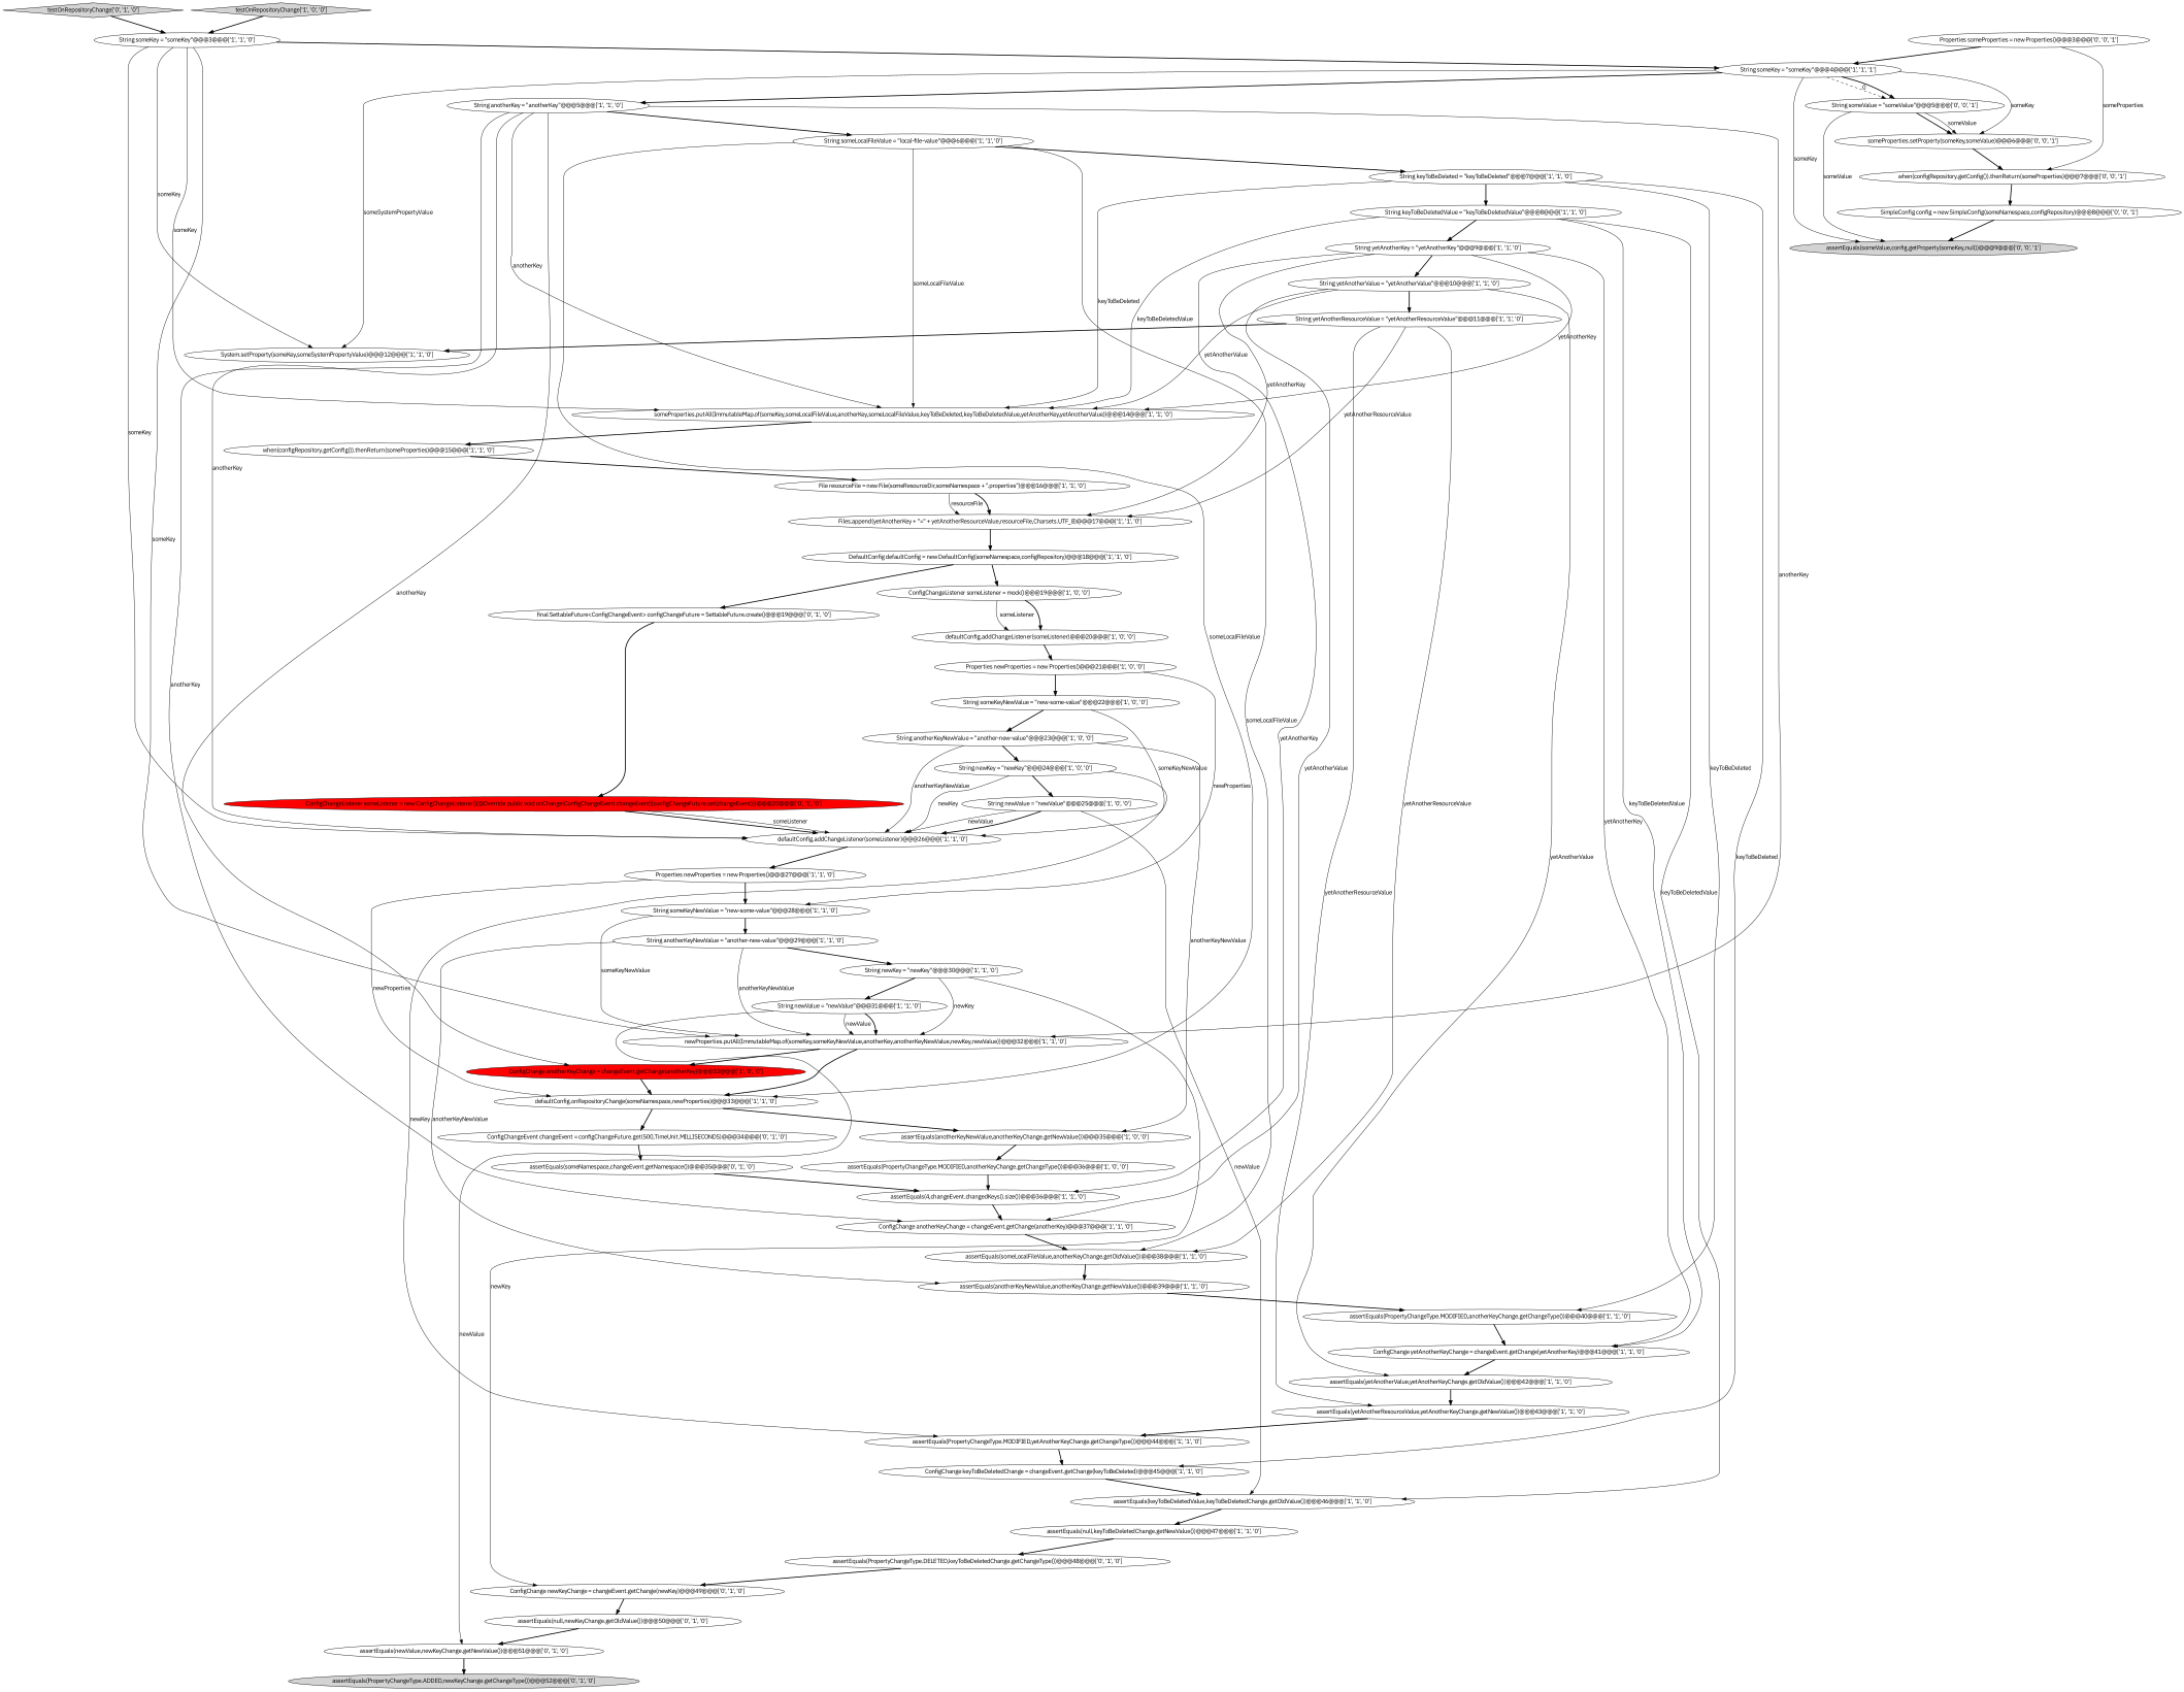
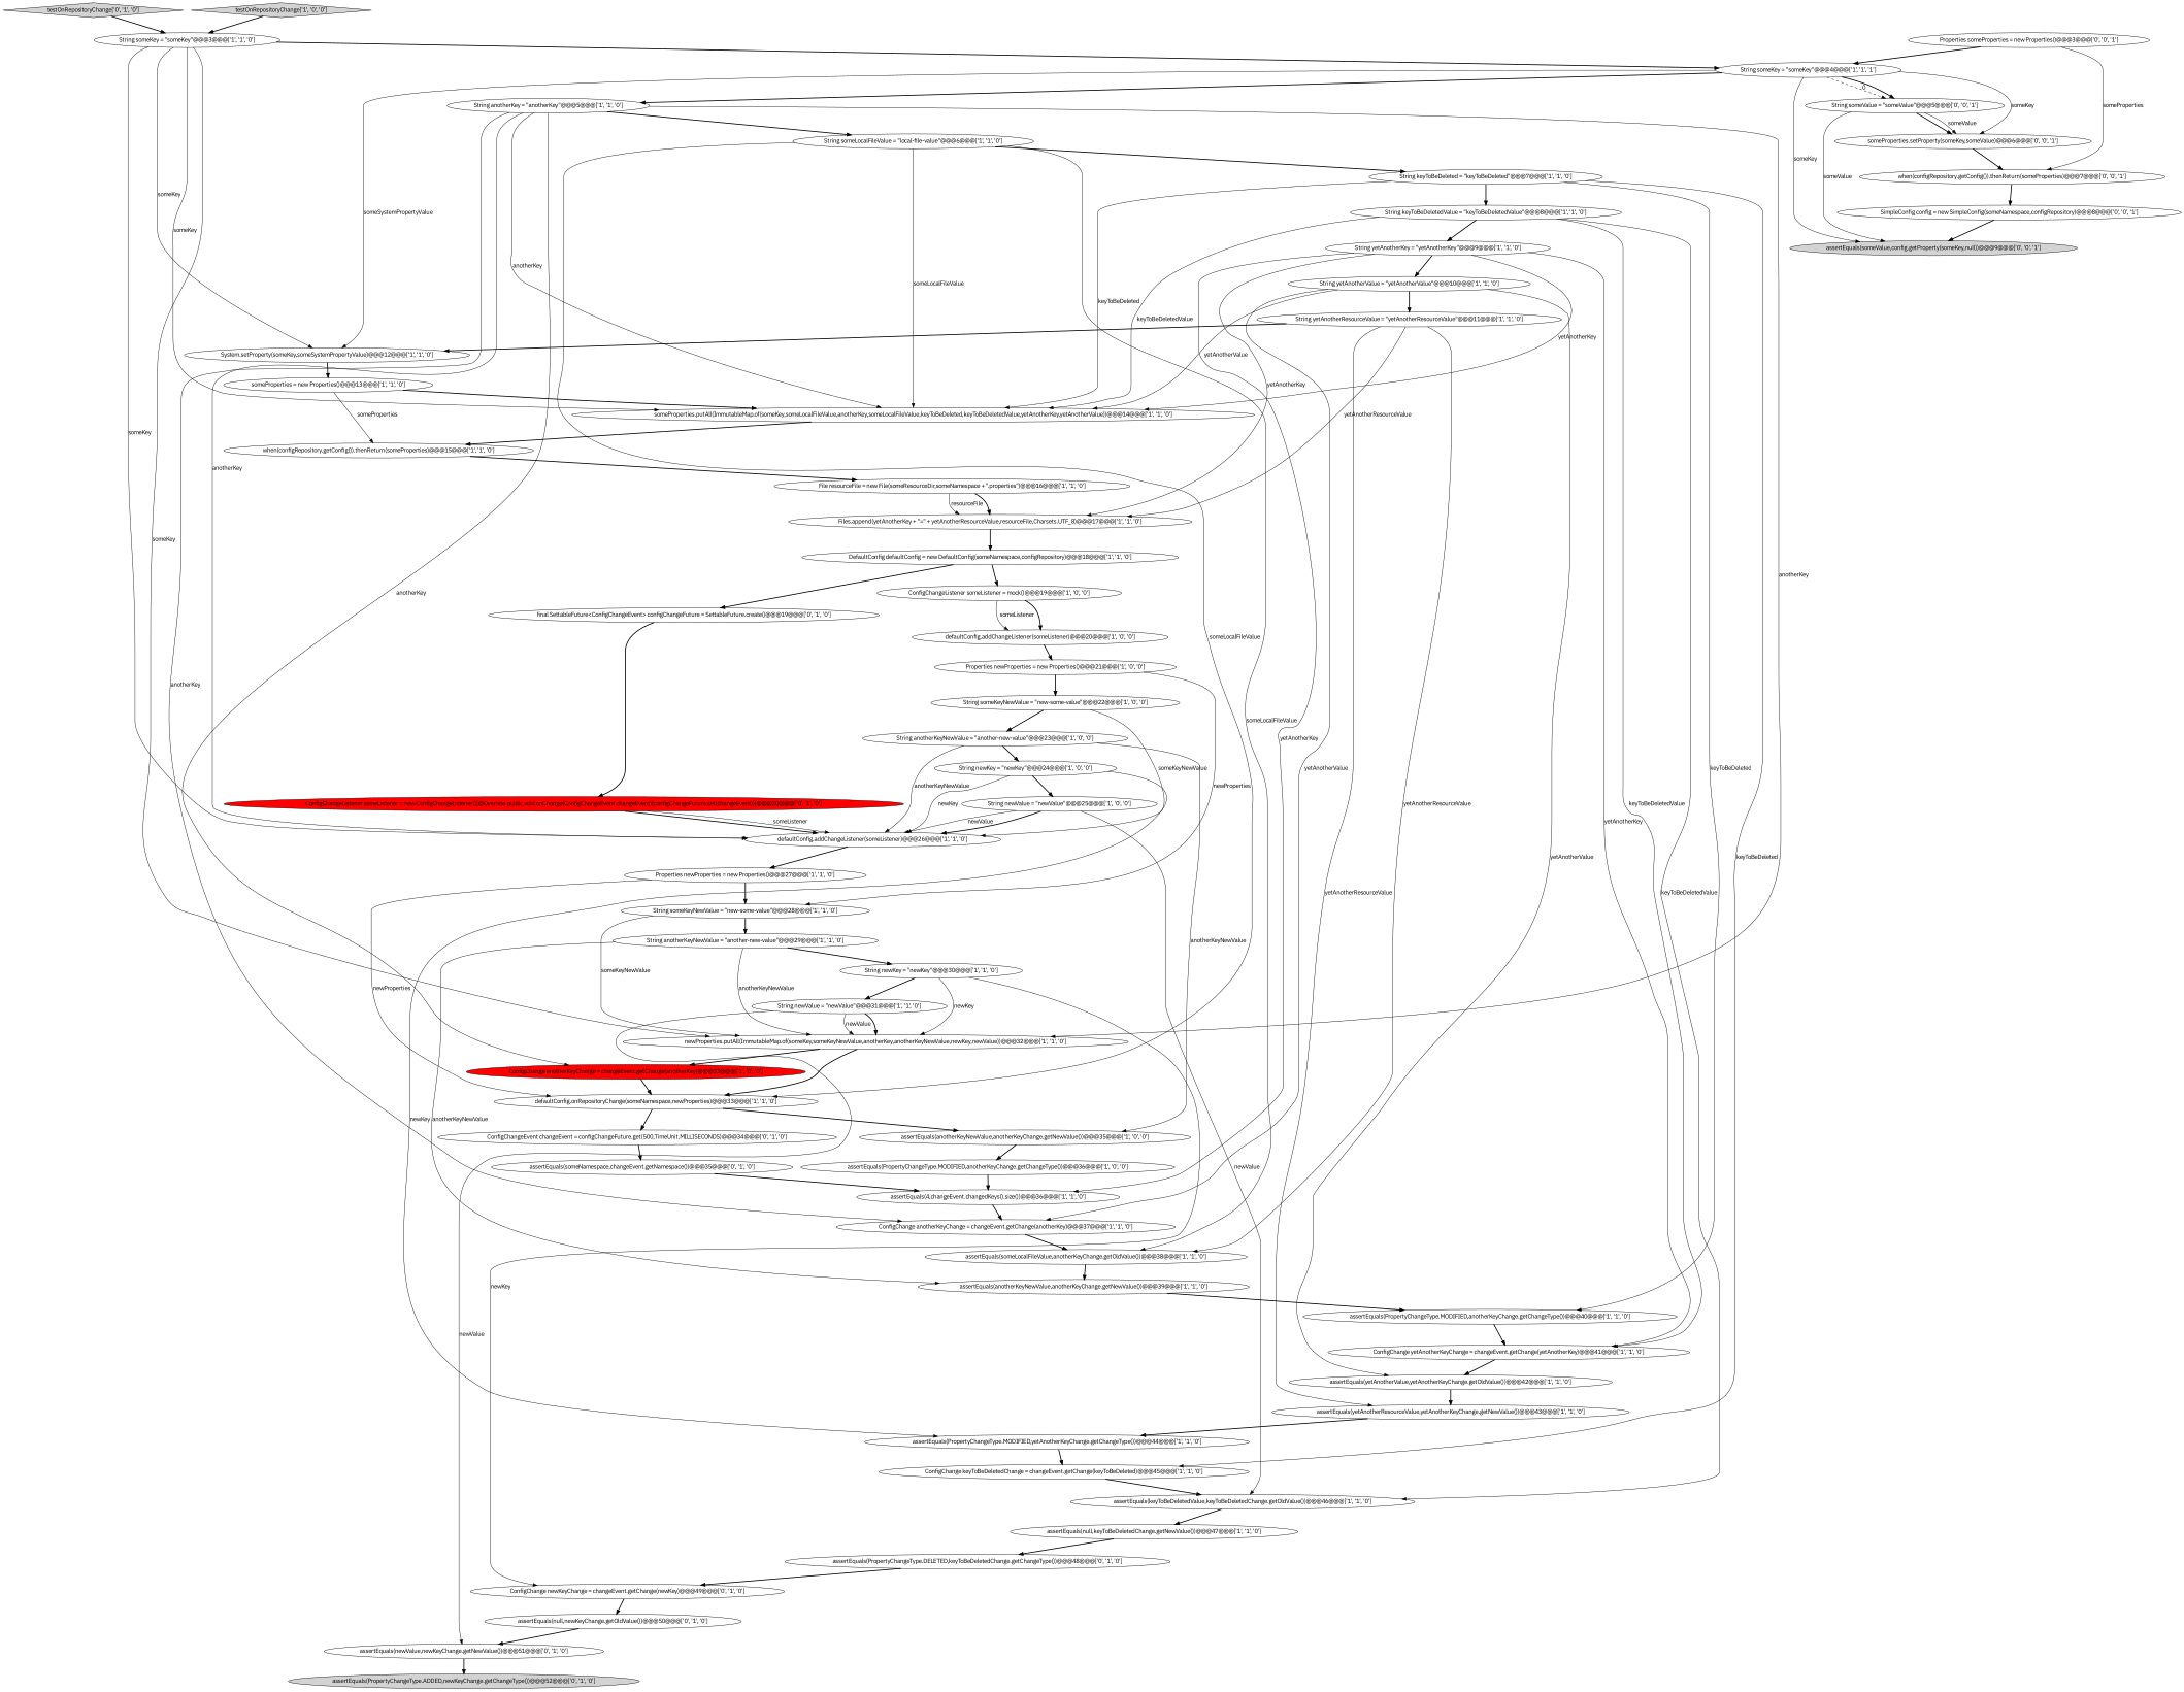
  digraph {
    fontname="IBM Plex Sans"
    node [fillcolor=white fontname="IBM Plex Sans" shape=ellipse style=filled]
    edge [fontname="IBM Plex Sans" style=bold]
    n1 [label="someProperties.putAll(ImmutableMap.of(someKey,someLocalFileValue,anotherKey,someLocalFileValue,keyToBeDeleted,keyToBeDeletedValue,yetAnotherKey,yetAnotherValue))@@@14@@@['1', '1', '0']"]
    n2 [label="when(configRepository.getConfig()).thenReturn(someProperties)@@@15@@@['1', '1', '0']"]
    n3 [label="File resourceFile = new File(someResourceDir,someNamespace + \".properties\")@@@16@@@['1', '1', '0']"]
    n4 [label="String anotherKey = \"anotherKey\"@@@5@@@['1', '1', '0']"]
    n5 [label="ConfigChange anotherKeyChange = changeEvent.getChange(anotherKey)@@@37@@@['1', '1', '0']"]
    n6 [fillcolor=red label="ConfigChange anotherKeyChange = changeEvent.getChange(anotherKey)@@@33@@@['1', '0', '0']"]
    n7 [label="newProperties.putAll(ImmutableMap.of(someKey,someKeyNewValue,anotherKey,anotherKeyNewValue,newKey,newValue))@@@32@@@['1', '1', '0']"]
    n8 [label="defaultConfig.addChangeListener(someListener)@@@26@@@['1', '1', '0']"]
    n9 [label="String someLocalFileValue = \"local-file-value\"@@@6@@@['1', '1', '0']"]
    n10 [label="assertEquals(someLocalFileValue,anotherKeyChange.getOldValue())@@@38@@@['1', '1', '0']"]
    n11 [label="defaultConfig.onRepositoryChange(someNamespace,newProperties)@@@33@@@['1', '1', '0']"]
    n12 [label="Properties newProperties = new Properties()@@@27@@@['1', '1', '0']"]
    n13 [label="String keyToBeDeleted = \"keyToBeDeleted\"@@@7@@@['1', '1', '0']"]
    n14 [label="assertEquals(anotherKeyNewValue,anotherKeyChange.getNewValue())@@@39@@@['1', '1', '0']"]
    n15 [label="ConfigChange keyToBeDeletedChange = changeEvent.getChange(keyToBeDeleted)@@@45@@@['1', '1', '0']"]
    n16 [label="assertEquals(keyToBeDeletedValue,keyToBeDeletedChange.getOldValue())@@@46@@@['1', '1', '0']"]
    n17 [label="assertEquals(null,keyToBeDeletedChange.getNewValue())@@@47@@@['1', '1', '0']"]
    n18 [fillcolor=lightgray label="testOnRepositoryChange['0', '1', '0']" shape=diamond]
    n19 [label="String someKey = \"someKey\"@@@3@@@['1', '1', '0']"]
    n20 [label="String someKey = \"someKey\"@@@4@@@['1', '1', '1']"]
    n21 [label="System.setProperty(someKey,someSystemPropertyValue)@@@12@@@['1', '1', '0']"]
    n22 [label="assertEquals(PropertyChangeType.MODIFIED,anotherKeyChange.getChangeType())@@@40@@@['1', '1', '0']"]
    n23 [label="ConfigChange yetAnotherKeyChange = changeEvent.getChange(yetAnotherKey)@@@41@@@['1', '1', '0']"]
    n24 [label="assertEquals(newValue,newKeyChange.getNewValue())@@@51@@@['0', '1', '0']"]
    n25 [fillcolor=lightgray label="assertEquals(PropertyChangeType.ADDED,newKeyChange.getChangeType())@@@52@@@['0', '1', '0']"]
    n26 [label="ConfigChangeEvent changeEvent = configChangeFuture.get(500,TimeUnit.MILLISECONDS)@@@34@@@['0', '1', '0']"]
    n27 [label="assertEquals(someNamespace,changeEvent.getNamespace())@@@35@@@['0', '1', '0']"]
    n28 [label="assertEquals(4,changeEvent.changedKeys().size())@@@36@@@['1', '1', '0']"]
    n29 [label="assertEquals(yetAnotherValue,yetAnotherKeyChange.getOldValue())@@@42@@@['1', '1', '0']"]
    n30 [label="String someValue = \"someValue\"@@@5@@@['0', '0', '1']"]
    n31 [label="someProperties.setProperty(someKey,someValue)@@@6@@@['0', '0', '1']"]
    n32 [fillcolor=lightgray label="assertEquals(someValue,config.getProperty(someKey,null))@@@9@@@['0', '0', '1']"]
+   n33 [label="someProperties = new Properties()@@@13@@@['1', '1', '0']"]
    n34 [label="when(configRepository.getConfig()).thenReturn(someProperties)@@@7@@@['0', '0', '1']"]
    n35 [label="assertEquals(PropertyChangeType.DELETED,keyToBeDeletedChange.getChangeType())@@@48@@@['0', '1', '0']"]
    n36 [label="ConfigChange newKeyChange = changeEvent.getChange(newKey)@@@49@@@['0', '1', '0']"]
    n37 [label="assertEquals(yetAnotherResourceValue,yetAnotherKeyChange.getNewValue())@@@43@@@['1', '1', '0']"]
    n38 [label="assertEquals(PropertyChangeType.MODIFIED,yetAnotherKeyChange.getChangeType())@@@44@@@['1', '1', '0']"]
    n39 [label="String newValue = \"newValue\"@@@31@@@['1', '1', '0']"]
    n40 [label="Files.append(yetAnotherKey + \"=\" + yetAnotherResourceValue,resourceFile,Charsets.UTF_8)@@@17@@@['1', '1', '0']"]
    n41 [label="String someKeyNewValue = \"new-some-value\"@@@28@@@['1', '1', '0']"]
    n42 [label="String anotherKeyNewValue = \"another-new-value\"@@@29@@@['1', '1', '0']"]
    n43 [label="String newKey = \"newKey\"@@@30@@@['1', '1', '0']"]
    n44 [label="SimpleConfig config = new SimpleConfig(someNamespace,configRepository)@@@8@@@['0', '0', '1']"]
    n45 [label="assertEquals(null,newKeyChange.getOldValue())@@@50@@@['0', '1', '0']"]
    n46 [label="DefaultConfig defaultConfig = new DefaultConfig(someNamespace,configRepository)@@@18@@@['1', '1', '0']"]
    n47 [label="assertEquals(anotherKeyNewValue,anotherKeyChange.getNewValue())@@@35@@@['1', '0', '0']"]
    n48 [label="assertEquals(PropertyChangeType.MODIFIED,anotherKeyChange.getChangeType())@@@36@@@['1', '0', '0']"]
    n49 [label="String newValue = \"newValue\"@@@25@@@['1', '0', '0']"]
    n50 [label="String yetAnotherResourceValue = \"yetAnotherResourceValue\"@@@11@@@['1', '1', '0']"]
    n51 [label="String yetAnotherValue = \"yetAnotherValue\"@@@10@@@['1', '1', '0']"]
    n52 [label="ConfigChangeListener someListener = mock()@@@19@@@['1', '0', '0']"]
    n53 [label="defaultConfig.addChangeListener(someListener)@@@20@@@['1', '0', '0']"]
    n54 [label="Properties newProperties = new Properties()@@@21@@@['1', '0', '0']"]
    n55 [label="final SettableFuture<ConfigChangeEvent> configChangeFuture = SettableFuture.create()@@@19@@@['0', '1', '0']"]
    n56 [fillcolor=red label="ConfigChangeListener someListener = new ConfigChangeListener(){@Override public void onChange(ConfigChangeEvent changeEvent){configChangeFuture.set(changeEvent)}}@@@20@@@['0', '1', '0']"]
    n57 [label="String someKeyNewValue = \"new-some-value\"@@@22@@@['1', '0', '0']"]
    n58 [label="String anotherKeyNewValue = \"another-new-value\"@@@23@@@['1', '0', '0']"]
    n59 [label="String newKey = \"newKey\"@@@24@@@['1', '0', '0']"]
    n60 [label="Properties someProperties = new Properties()@@@3@@@['0', '0', '1']"]
    n61 [label="String yetAnotherKey = \"yetAnotherKey\"@@@9@@@['1', '1', '0']"]
    n62 [label="String keyToBeDeletedValue = \"keyToBeDeletedValue\"@@@8@@@['1', '1', '0']"]
    n63 [fillcolor=lightgray label="testOnRepositoryChange['1', '0', '0']" shape=diamond]
    n1 -> n2
    n2 -> n3
    n3 -> n40
    n3 -> n40 [label=resourceFile style=solid]
    n4 -> n1 [label=anotherKey style=solid]
    n4 -> n5 [label=anotherKey style=solid]
    n4 -> n6 [label=anotherKey style=solid]
    n4 -> n7 [label=anotherKey style=solid]
    n4 -> n8 [label=anotherKey style=solid]
    n4 -> n9
    n5 -> n10
    n6 -> n11
    n7 -> n6
    n7 -> n11
    n8 -> n12
    n9 -> n1 [label=someLocalFileValue style=solid]
    n9 -> n10 [label=someLocalFileValue style=solid]
    n9 -> n11 [label=someLocalFileValue style=solid]
    n9 -> n13
    n10 -> n14
    n11 -> n26
    n11 -> n47
    n12 -> n11 [label=newProperties style=solid]
    n12 -> n41
    n13 -> n1 [label=keyToBeDeleted style=solid]
    n13 -> n15 [label=keyToBeDeleted style=solid]
    n13 -> n22 [label=keyToBeDeleted style=solid]
    n13 -> n62
    n14 -> n22
    n15 -> n16
    n16 -> n17
    n17 -> n35
    n18 -> n19
    n19 -> n1 [label=someKey style=solid]
    n19 -> n7 [label=someKey style=solid]
    n19 -> n8 [label=someKey style=solid]
    n19 -> n20
    n19 -> n21 [label=someKey style=solid]
    n20 -> n4
    n20 -> n21 [label=someSystemPropertyValue style=solid]
    n20 -> n30 [label=0 style=dashed]
    n20 -> n30
    n20 -> n31 [label=someKey style=solid]
    n20 -> n32 [label=someKey style=solid]
+   n21 -> n33
    n22 -> n23
    n23 -> n29
    n24 -> n25
    n26 -> n27
    n27 -> n28
    n28 -> n5
    n29 -> n37
    n30 -> n31
    n30 -> n31 [label=someValue style=solid]
    n30 -> n32 [label=someValue style=solid]
    n31 -> n34
+   n33 -> n1
+   n33 -> n2 [label=someProperties style=solid]
    n34 -> n44
    n35 -> n36
    n36 -> n45
    n37 -> n38
    n38 -> n15
    n39 -> n7
    n39 -> n7 [label=newValue style=solid]
    n39 -> n24 [label=newValue style=solid]
    n40 -> n46
    n41 -> n7 [label=someKeyNewValue style=solid]
    n41 -> n42
    n42 -> n7 [label=anotherKeyNewValue style=solid]
    n42 -> n14 [label=anotherKeyNewValue style=solid]
    n42 -> n43
    n43 -> n7 [label=newKey style=solid]
    n43 -> n36 [label=newKey style=solid]
    n43 -> n39
    n44 -> n32
    n45 -> n24
    n46 -> n52
    n46 -> n55
    n47 -> n48
    n48 -> n28
    n49 -> n8
    n49 -> n8 [label=newValue style=solid]
    n49 -> n16 [label=newValue style=solid]
    n50 -> n10 [label=yetAnotherResourceValue style=solid]
    n50 -> n21
    n50 -> n37 [label=yetAnotherResourceValue style=solid]
    n50 -> n40 [label=yetAnotherResourceValue style=solid]
    n51 -> n1 [label=yetAnotherValue style=solid]
    n51 -> n5 [label=yetAnotherValue style=solid]
    n51 -> n29 [label=yetAnotherValue style=solid]
    n51 -> n50
    n52 -> n53 [label=someListener style=solid]
    n52 -> n53
    n53 -> n54
    n54 -> n41 [label=newProperties style=solid]
    n54 -> n57
    n55 -> n56
    n56 -> n8
    n56 -> n8 [label=someListener style=solid]
    n57 -> n8 [label=someKeyNewValue style=solid]
    n57 -> n58
    n58 -> n8 [label=anotherKeyNewValue style=solid]
    n58 -> n47 [label=anotherKeyNewValue style=solid]
    n58 -> n59
    n59 -> n8 [label=newKey style=solid]
    n59 -> n38 [label=newKey style=solid]
    n59 -> n49
    n60 -> n20
    n60 -> n34 [label=someProperties style=solid]
    n61 -> n1 [label=yetAnotherKey style=solid]
    n61 -> n23 [label=yetAnotherKey style=solid]
    n61 -> n28 [label=yetAnotherKey style=solid]
    n61 -> n40 [label=yetAnotherKey style=solid]
    n61 -> n51
    n62 -> n1 [label=keyToBeDeletedValue style=solid]
    n62 -> n16 [label=keyToBeDeletedValue style=solid]
    n62 -> n23 [label=keyToBeDeletedValue style=solid]
    n62 -> n61
    n63 -> n19
  }
